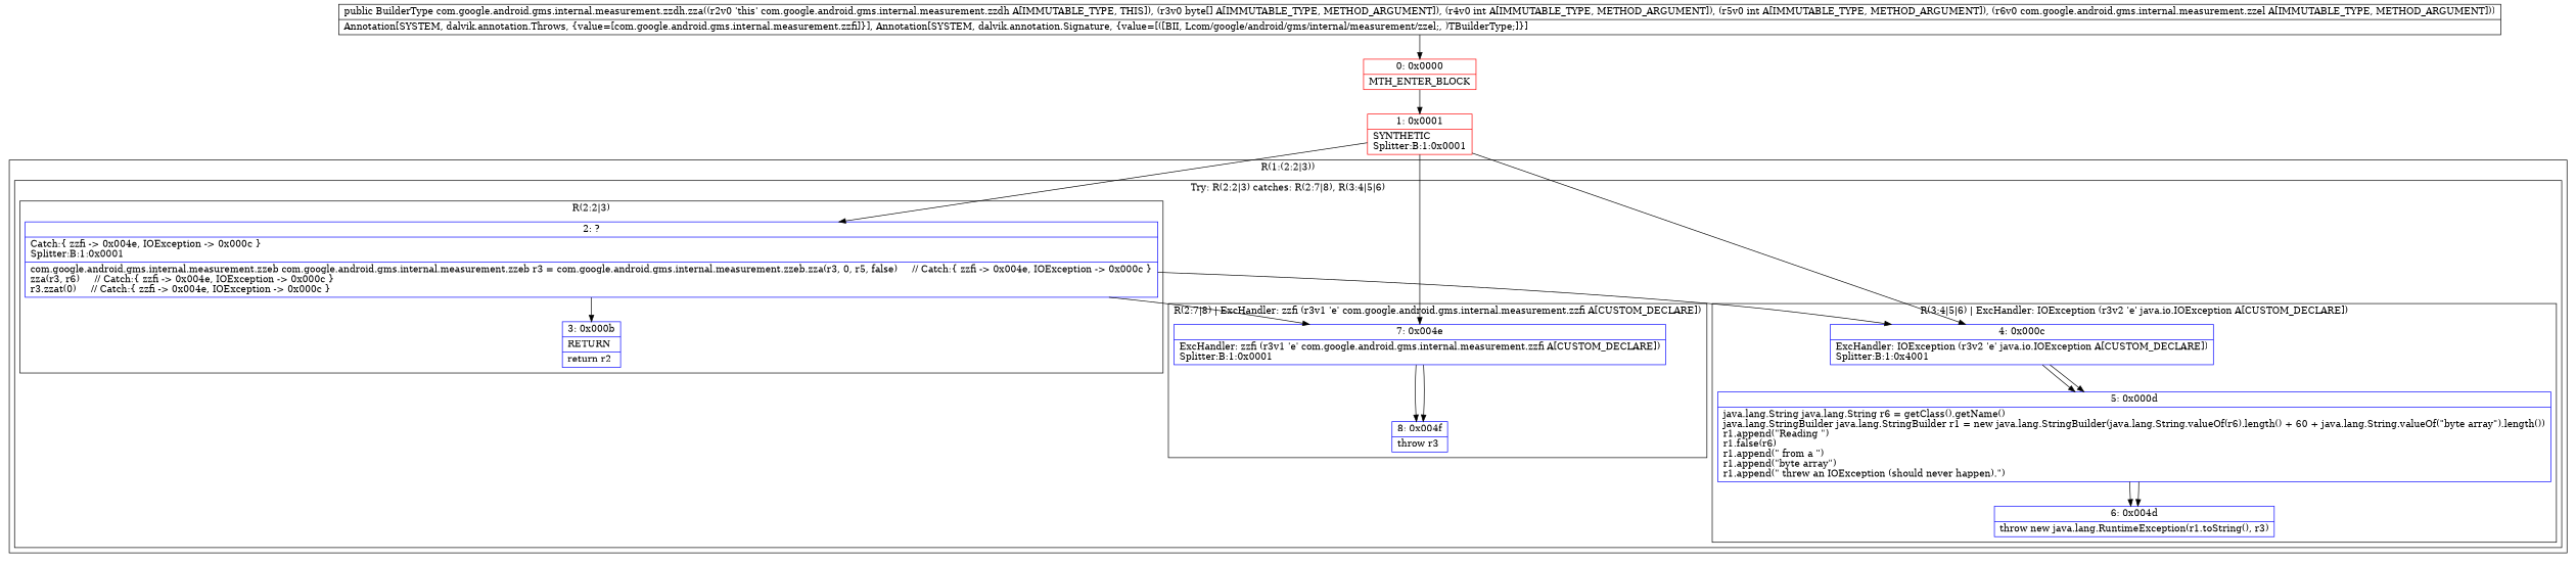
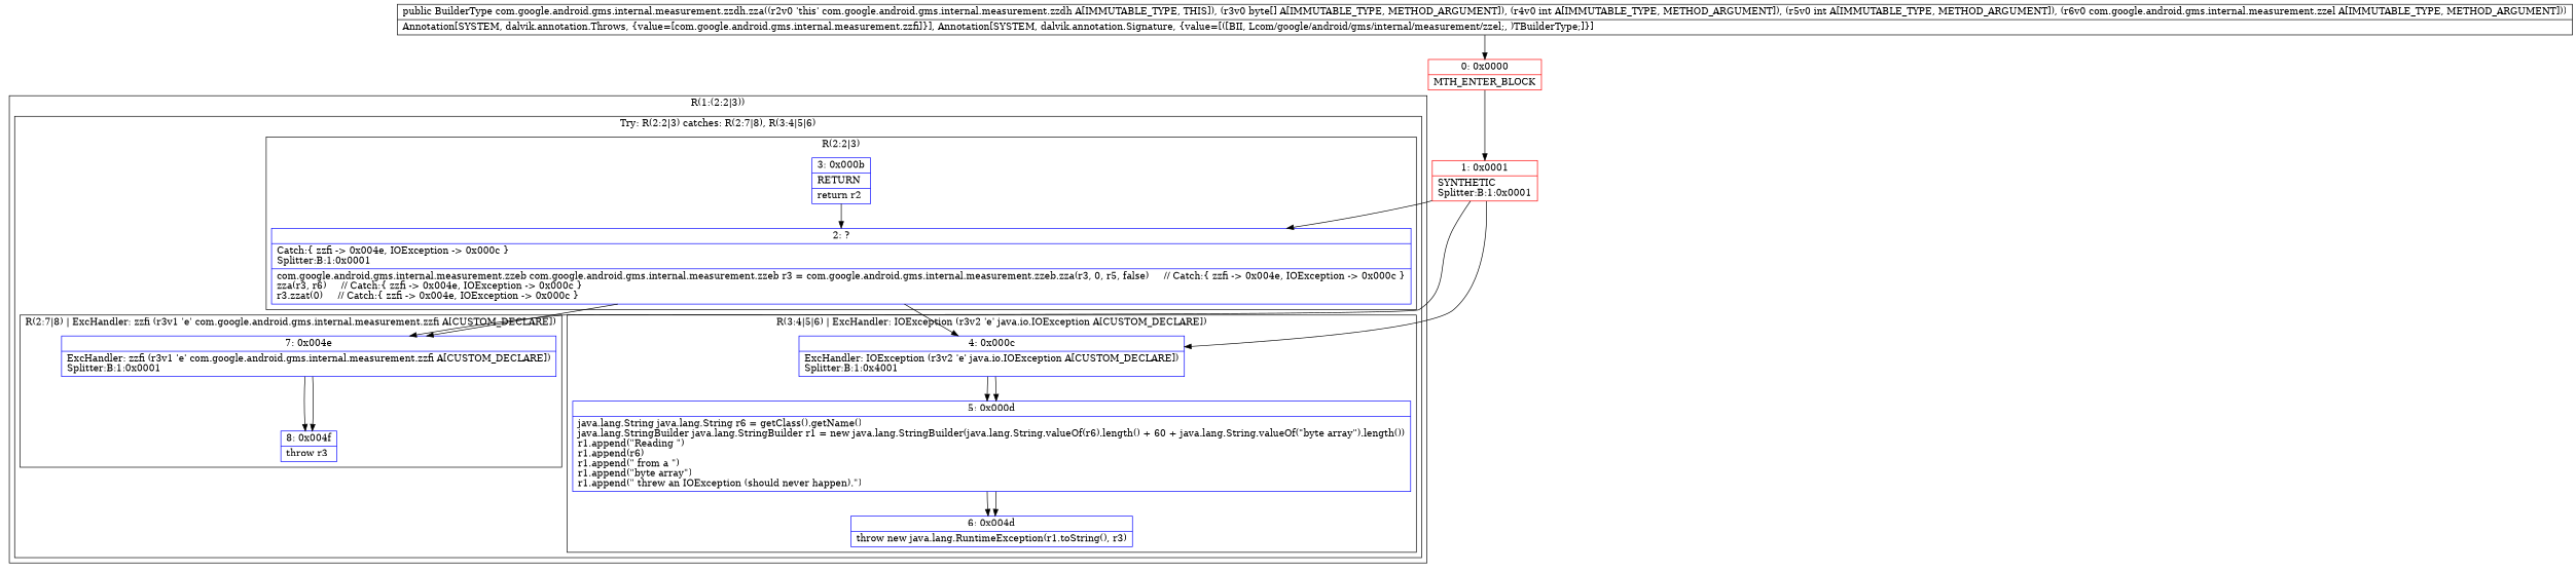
  digraph {
    node [color=blue shape=record]
    n1 [label="{2\:\ ?|Catch:\{ zzfi \-\> 0x004e, IOException \-\> 0x000c \}\lSplitter:B:1:0x0001\l|com.google.android.gms.internal.measurement.zzeb com.google.android.gms.internal.measurement.zzeb r3 = com.google.android.gms.internal.measurement.zzeb.zza(r3, 0, r5, false)     \/\/ Catch:\{ zzfi \-\> 0x004e, IOException \-\> 0x000c \}\lzza(r3, r6)     \/\/ Catch:\{ zzfi \-\> 0x004e, IOException \-\> 0x000c \}\lr3.zzat(0)     \/\/ Catch:\{ zzfi \-\> 0x004e, IOException \-\> 0x000c \}\l}"]
    n2 [label="{3\:\ 0x000b|RETURN\l|return r2\l}"]
    n3 [label="{7\:\ 0x004e|ExcHandler: zzfi (r3v1 'e' com.google.android.gms.internal.measurement.zzfi A[CUSTOM_DECLARE])\lSplitter:B:1:0x0001\l}"]
    n4 [label="{8\:\ 0x004f|throw r3\l}"]
    n5 [label="{4\:\ 0x000c|ExcHandler: IOException (r3v2 'e' java.io.IOException A[CUSTOM_DECLARE])\lSplitter:B:1:0x4001\l}"]
-   n6 [label="{5\:\ 0x000d|java.lang.String java.lang.String r6 = getClass().getName()\ljava.lang.StringBuilder java.lang.StringBuilder r1 = new java.lang.StringBuilder(java.lang.String.valueOf(r6).length() + 60 + java.lang.String.valueOf(\"byte array\").length())\lr1.append(\"Reading \")\lr1.false(r6)\lr1.append(\" from a \")\lr1.append(\"byte array\")\lr1.append(\" threw an IOException (should never happen).\")\l}"]
+   n6 [label="{5\:\ 0x000d|java.lang.String java.lang.String r6 = getClass().getName()\ljava.lang.StringBuilder java.lang.StringBuilder r1 = new java.lang.StringBuilder(java.lang.String.valueOf(r6).length() + 60 + java.lang.String.valueOf(\"byte array\").length())\lr1.append(\"Reading \")\lr1.append(r6)\lr1.append(\" from a \")\lr1.append(\"byte array\")\lr1.append(\" threw an IOException (should never happen).\")\l}"]
    n7 [label="{6\:\ 0x004d|throw new java.lang.RuntimeException(r1.toString(), r3)\l}"]
    n8 [color=red label="{0\:\ 0x0000|MTH_ENTER_BLOCK\l}"]
    n9 [color=red label="{1\:\ 0x0001|SYNTHETIC\lSplitter:B:1:0x0001\l}"]
    n10 [label="{public BuilderType com.google.android.gms.internal.measurement.zzdh.zza((r2v0 'this' com.google.android.gms.internal.measurement.zzdh A[IMMUTABLE_TYPE, THIS]), (r3v0 byte[] A[IMMUTABLE_TYPE, METHOD_ARGUMENT]), (r4v0 int A[IMMUTABLE_TYPE, METHOD_ARGUMENT]), (r5v0 int A[IMMUTABLE_TYPE, METHOD_ARGUMENT]), (r6v0 com.google.android.gms.internal.measurement.zzel A[IMMUTABLE_TYPE, METHOD_ARGUMENT]))  | Annotation[SYSTEM, dalvik.annotation.Throws, \{value=[com.google.android.gms.internal.measurement.zzfi]\}], Annotation[SYSTEM, dalvik.annotation.Signature, \{value=[([BII, Lcom\/google\/android\/gms\/internal\/measurement\/zzel;, )TBuilderType;]\}]\l}" color=""]
    subgraph cluster_1 {
      label="R(1:(2:2|3))"
      subgraph cluster_2 {
        label="Try: R(2:2|3) catches: R(2:7|8), R(3:4|5|6)"
        subgraph cluster_3 {
          label="R(2:2|3)"
          n1
          n2
        }
        subgraph cluster_4 {
          label="R(2:7|8) | ExcHandler: zzfi (r3v1 'e' com.google.android.gms.internal.measurement.zzfi A[CUSTOM_DECLARE])\l"
          n3
          n4
        }
        subgraph cluster_5 {
          label="R(3:4|5|6) | ExcHandler: IOException (r3v2 'e' java.io.IOException A[CUSTOM_DECLARE])\l"
          n5
          n6
          n7
        }
      }
    }
    subgraph cluster_6 {
      label="R(2:7|8) | ExcHandler: zzfi (r3v1 'e' com.google.android.gms.internal.measurement.zzfi A[CUSTOM_DECLARE])\l"
    }
    subgraph cluster_7 {
      label="R(3:4|5|6) | ExcHandler: IOException (r3v2 'e' java.io.IOException A[CUSTOM_DECLARE])\l"
    }
-   n1 -> n2
+   n2 -> n1
    n1 -> n3
    n1 -> n5
    n3 -> n4
    n3 -> n4
    n5 -> n6
    n5 -> n6
    n6 -> n7
    n6 -> n7
    n8 -> n9
    n9 -> n1
    n9 -> n3
    n9 -> n5
    n10 -> n8
  }
